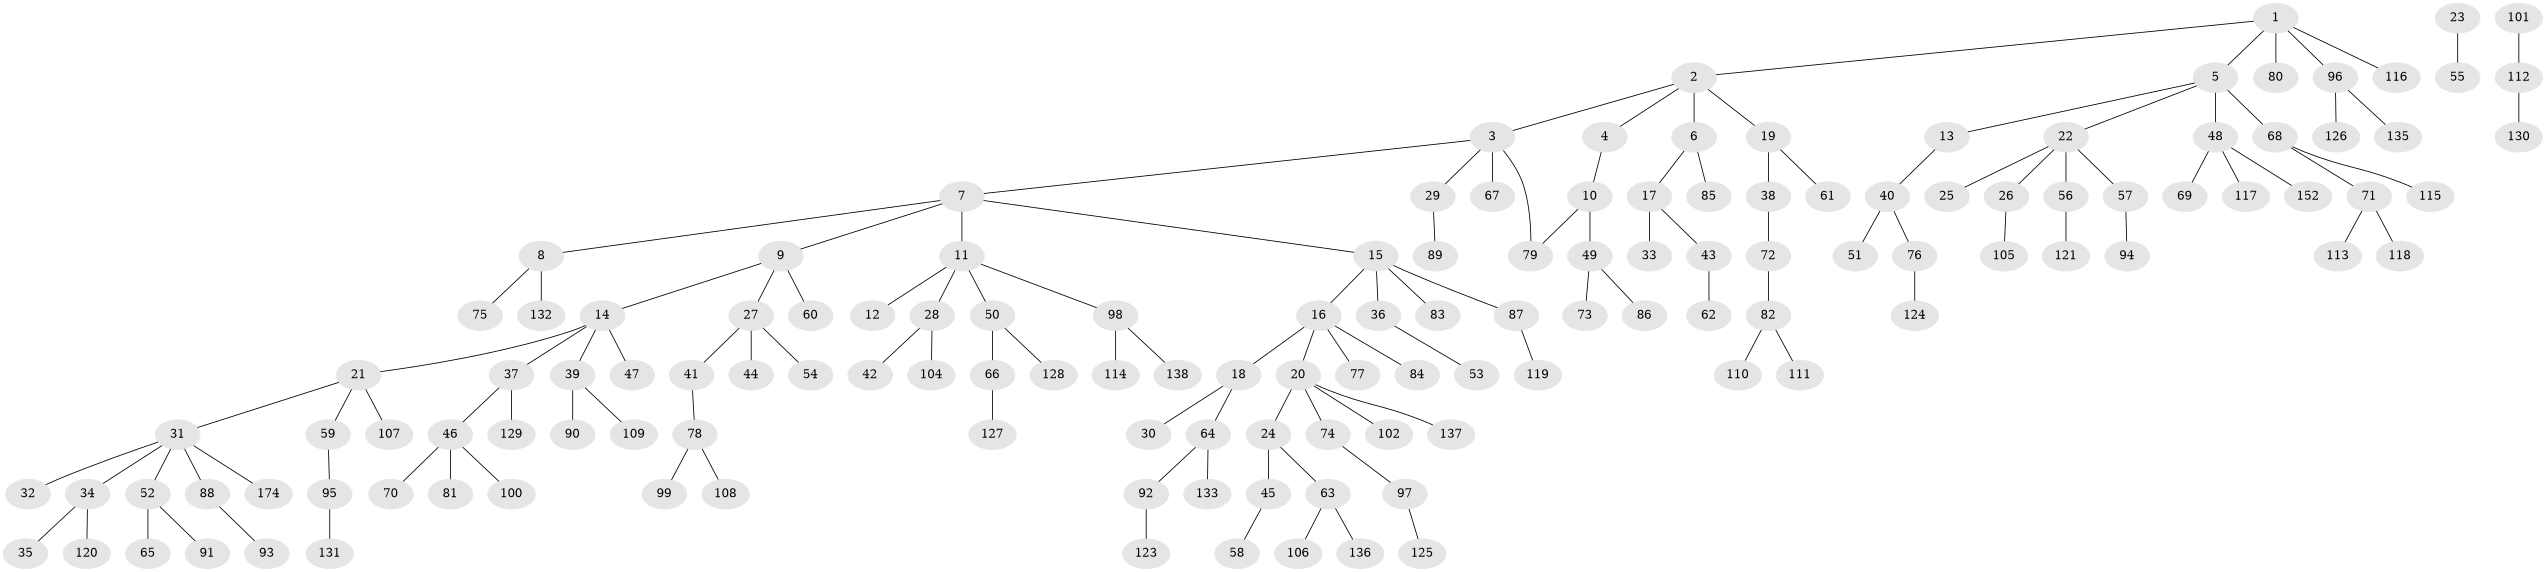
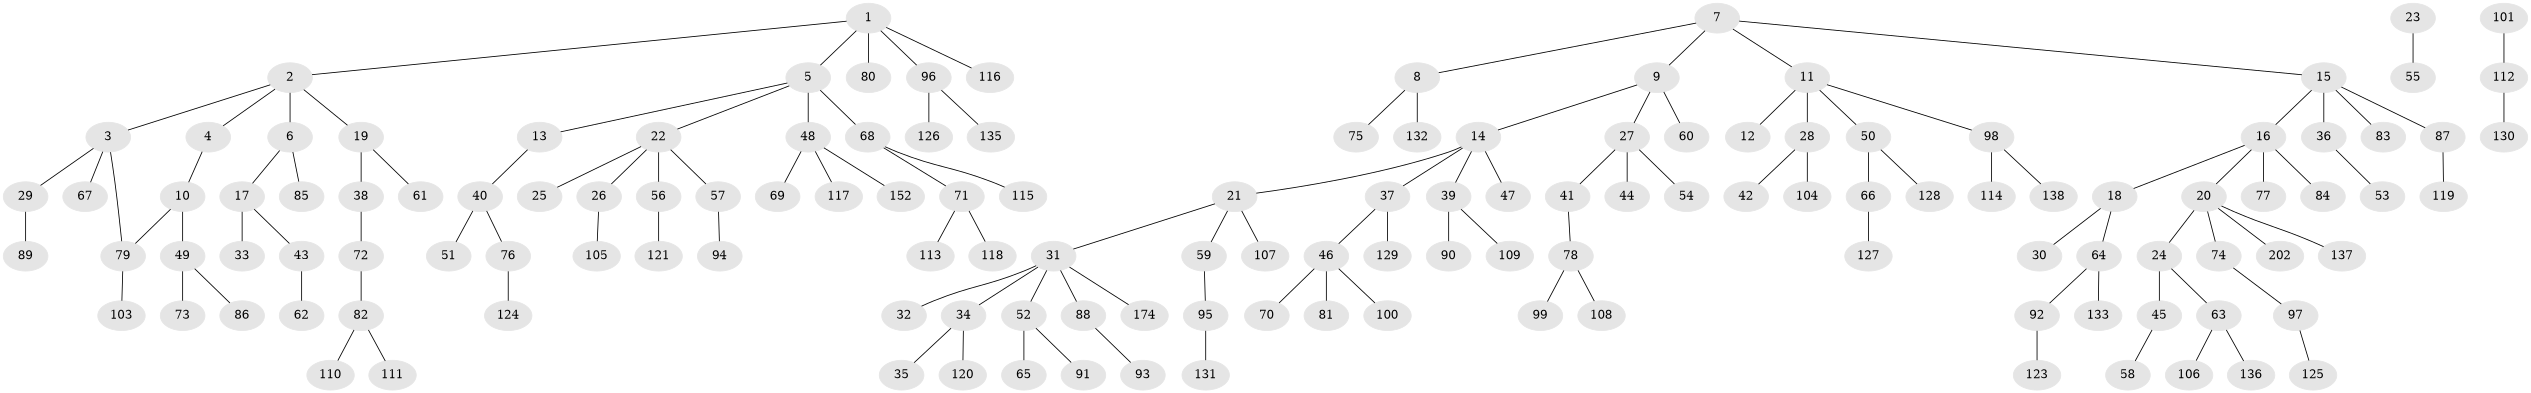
  graph {
    node [color=gray90 style=filled]
    1
    2
    5
    80
    96
    116
    3
    4
    6
    19
    13
    22
    48
    68
    126
    135
    7
    29
    67
    79
    10
    17
    85
    38
    61
    8
    9
    11
    15
    89
+   103
    49
    40
    25
    26
    56
    57
    69
    117
    n40 [label=152]
    71
    115
    33
    43
    75
    132
    14
    27
    60
    12
    28
    50
    98
    16
    36
    83
    87
    21
    37
    39
    47
    41
    44
    54
    23
    55
    73
    86
    42
    104
    66
    128
    114
    138
    51
    76
    31
    59
    107
    46
    129
    90
    109
    18
    20
    77
    84
    53
    119
    30
    64
    24
    74
-   102
+   102 [label=202]
    137
    101
    112
    62
    92
    133
    72
    45
    63
    97
    32
    34
    52
    88
    n109 [label=174]
    95
    105
    121
    94
    58
    106
    136
    78
    35
    120
    65
    91
    93
    70
    81
    100
    82
    124
    99
    108
    127
    131
    123
    113
    118
    110
    111
    125
    130
    1 -- 2
    1 -- 5
    1 -- 80
    1 -- 96
    1 -- 116
    2 -- 3
    2 -- 4
    2 -- 6
    2 -- 19
    5 -- 13
    5 -- 22
    5 -- 48
    5 -- 68
    96 -- 126
    96 -- 135
-   3 -- 7
    3 -- 29
    3 -- 67
    3 -- 79
    4 -- 10
    6 -- 17
    6 -- 85
    19 -- 38
    19 -- 61
    13 -- 40
    22 -- 25
    22 -- 26
    22 -- 56
    22 -- 57
    48 -- 69
    48 -- 117
    48 -- n40
    68 -- 71
    68 -- 115
    7 -- 8
    7 -- 9
    7 -- 11
    7 -- 15
    29 -- 89
+   79 -- 103
    10 -- 79
    10 -- 49
    17 -- 33
    17 -- 43
    38 -- 72
    8 -- 75
    8 -- 132
    9 -- 14
    9 -- 27
    9 -- 60
    11 -- 12
    11 -- 28
    11 -- 50
    11 -- 98
    15 -- 16
    15 -- 36
    15 -- 83
    15 -- 87
    49 -- 73
    49 -- 86
    40 -- 51
    40 -- 76
    26 -- 105
    56 -- 121
    57 -- 94
    71 -- 113
    71 -- 118
    43 -- 62
    14 -- 21
    14 -- 37
    14 -- 39
    14 -- 47
    27 -- 41
    27 -- 44
    27 -- 54
    28 -- 42
    28 -- 104
    50 -- 66
    50 -- 128
    98 -- 114
    98 -- 138
    16 -- 18
    16 -- 20
    16 -- 77
    16 -- 84
    36 -- 53
    87 -- 119
    21 -- 31
    21 -- 59
    21 -- 107
    37 -- 46
    37 -- 129
    39 -- 90
    39 -- 109
    41 -- 78
    23 -- 55
    66 -- 127
    76 -- 124
    31 -- 32
    31 -- 34
    31 -- 52
    31 -- 88
    31 -- n109
    59 -- 95
    46 -- 70
    46 -- 81
    46 -- 100
    18 -- 30
    18 -- 64
    20 -- 24
    20 -- 74
    20 -- 102
    20 -- 137
    64 -- 92
    64 -- 133
    24 -- 45
    24 -- 63
    74 -- 97
    101 -- 112
    112 -- 130
    92 -- 123
    72 -- 82
    45 -- 58
    63 -- 106
    63 -- 136
    97 -- 125
    34 -- 35
    34 -- 120
    52 -- 65
    52 -- 91
    88 -- 93
    95 -- 131
    78 -- 99
    78 -- 108
    82 -- 110
    82 -- 111
  }
